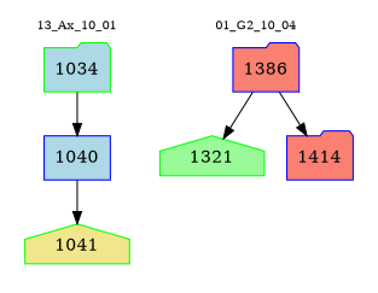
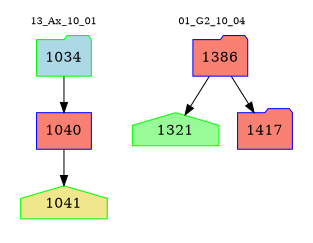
  digraph {
    node [color=blue fillcolor=lightblue shape=folder style=filled]
    edge [color=black]
-   n1 [label=1040 shape=box]
+   n1 [fillcolor=salmon label=1040 shape=box]
    n2 [color=green label=1034]
    n3 [color=green fillcolor=khaki label=1041 shape=house]
    n4 [fillcolor=salmon label=1386]
    n5 [color=green fillcolor=palegreen label=1321 shape=house]
-   n6 [fillcolor=salmon label=1414]
+   n6 [fillcolor=salmon label=1417]
    subgraph cluster_1 {
      color=white
      fontsize=10
      label="13_Ax_10_01"
      n1
      n2
      n3
    }
    subgraph cluster_2 {
      color=white
      fontsize=10
      label="01_G2_10_04"
      n4
      n5
      n6
    }
    n1 -> n3
    n2 -> n1
    n4 -> n5
    n4 -> n6
  }
